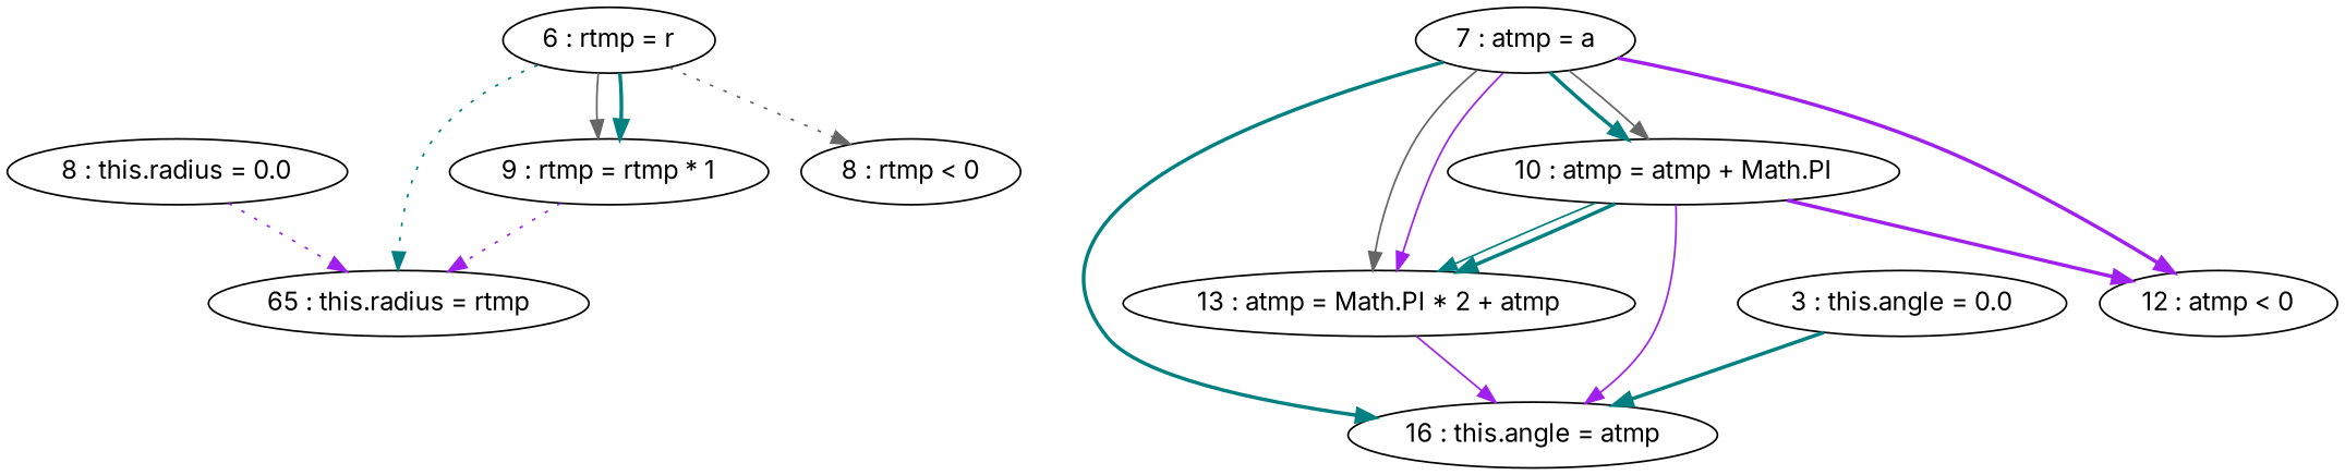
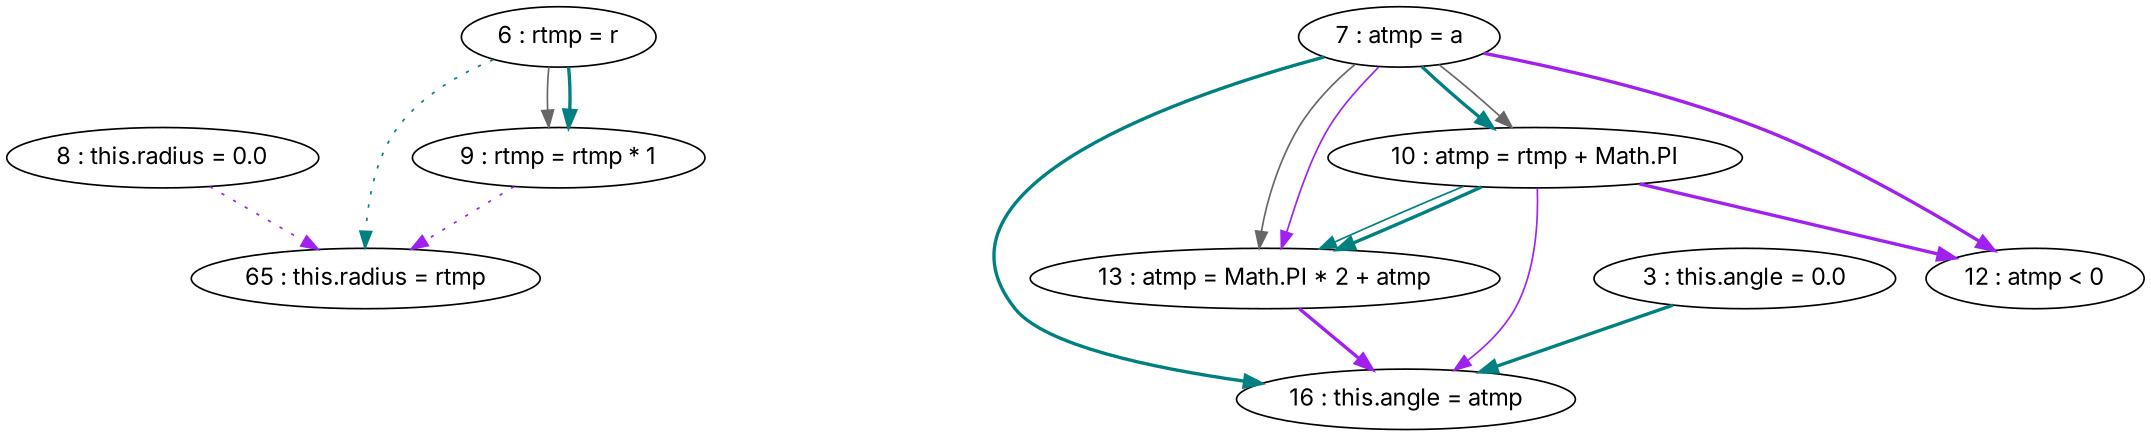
  digraph {
    fontname=Inter
    node [fontname=Inter]
    edge [color=purple fontname=Inter style=bold]
    n1 [label="8 : this.radius = 0.0"]
    n2 [label="65 : this.radius = rtmp"]
    "3 : this.angle = 0.0"
    "16 : this.angle = atmp"
    "6 : rtmp = r"
    "9 : rtmp = rtmp * 1"
-   "8 : rtmp < 0"
    "7 : atmp = a"
-   "10 : atmp = atmp + Math.PI"
+   "10 : atmp = atmp + Math.PI" [label="10 : atmp = rtmp + Math.PI"]
    "13 : atmp = Math.PI * 2 + atmp"
    "12 : atmp < 0"
    n1 -> n2 [style=dotted]
    "3 : this.angle = 0.0" -> "16 : this.angle = atmp" [color=teal]
    "6 : rtmp = r" -> n2 [color=teal style=dotted]
    "6 : rtmp = r" -> "9 : rtmp = rtmp * 1" [color=gray40 style=solid]
    "6 : rtmp = r" -> "9 : rtmp = rtmp * 1" [color=teal]
-   "6 : rtmp = r" -> "8 : rtmp < 0" [color=gray40 style=dotted]
    "9 : rtmp = rtmp * 1" -> n2 [style=dotted]
    "7 : atmp = a" -> "16 : this.angle = atmp" [color=teal]
    "7 : atmp = a" -> "10 : atmp = atmp + Math.PI" [color=teal]
    "7 : atmp = a" -> "10 : atmp = atmp + Math.PI" [color=gray40 style=solid]
    "7 : atmp = a" -> "13 : atmp = Math.PI * 2 + atmp" [color=gray40 style=solid]
    "7 : atmp = a" -> "13 : atmp = Math.PI * 2 + atmp" [style=solid]
    "7 : atmp = a" -> "12 : atmp < 0"
    "10 : atmp = atmp + Math.PI" -> "16 : this.angle = atmp" [style=solid]
    "10 : atmp = atmp + Math.PI" -> "13 : atmp = Math.PI * 2 + atmp" [color=teal style=solid]
    "10 : atmp = atmp + Math.PI" -> "13 : atmp = Math.PI * 2 + atmp" [color=teal]
    "10 : atmp = atmp + Math.PI" -> "12 : atmp < 0"
-   "13 : atmp = Math.PI * 2 + atmp" -> "16 : this.angle = atmp" [style=solid]
+   "13 : atmp = Math.PI * 2 + atmp" -> "16 : this.angle = atmp"
  }
